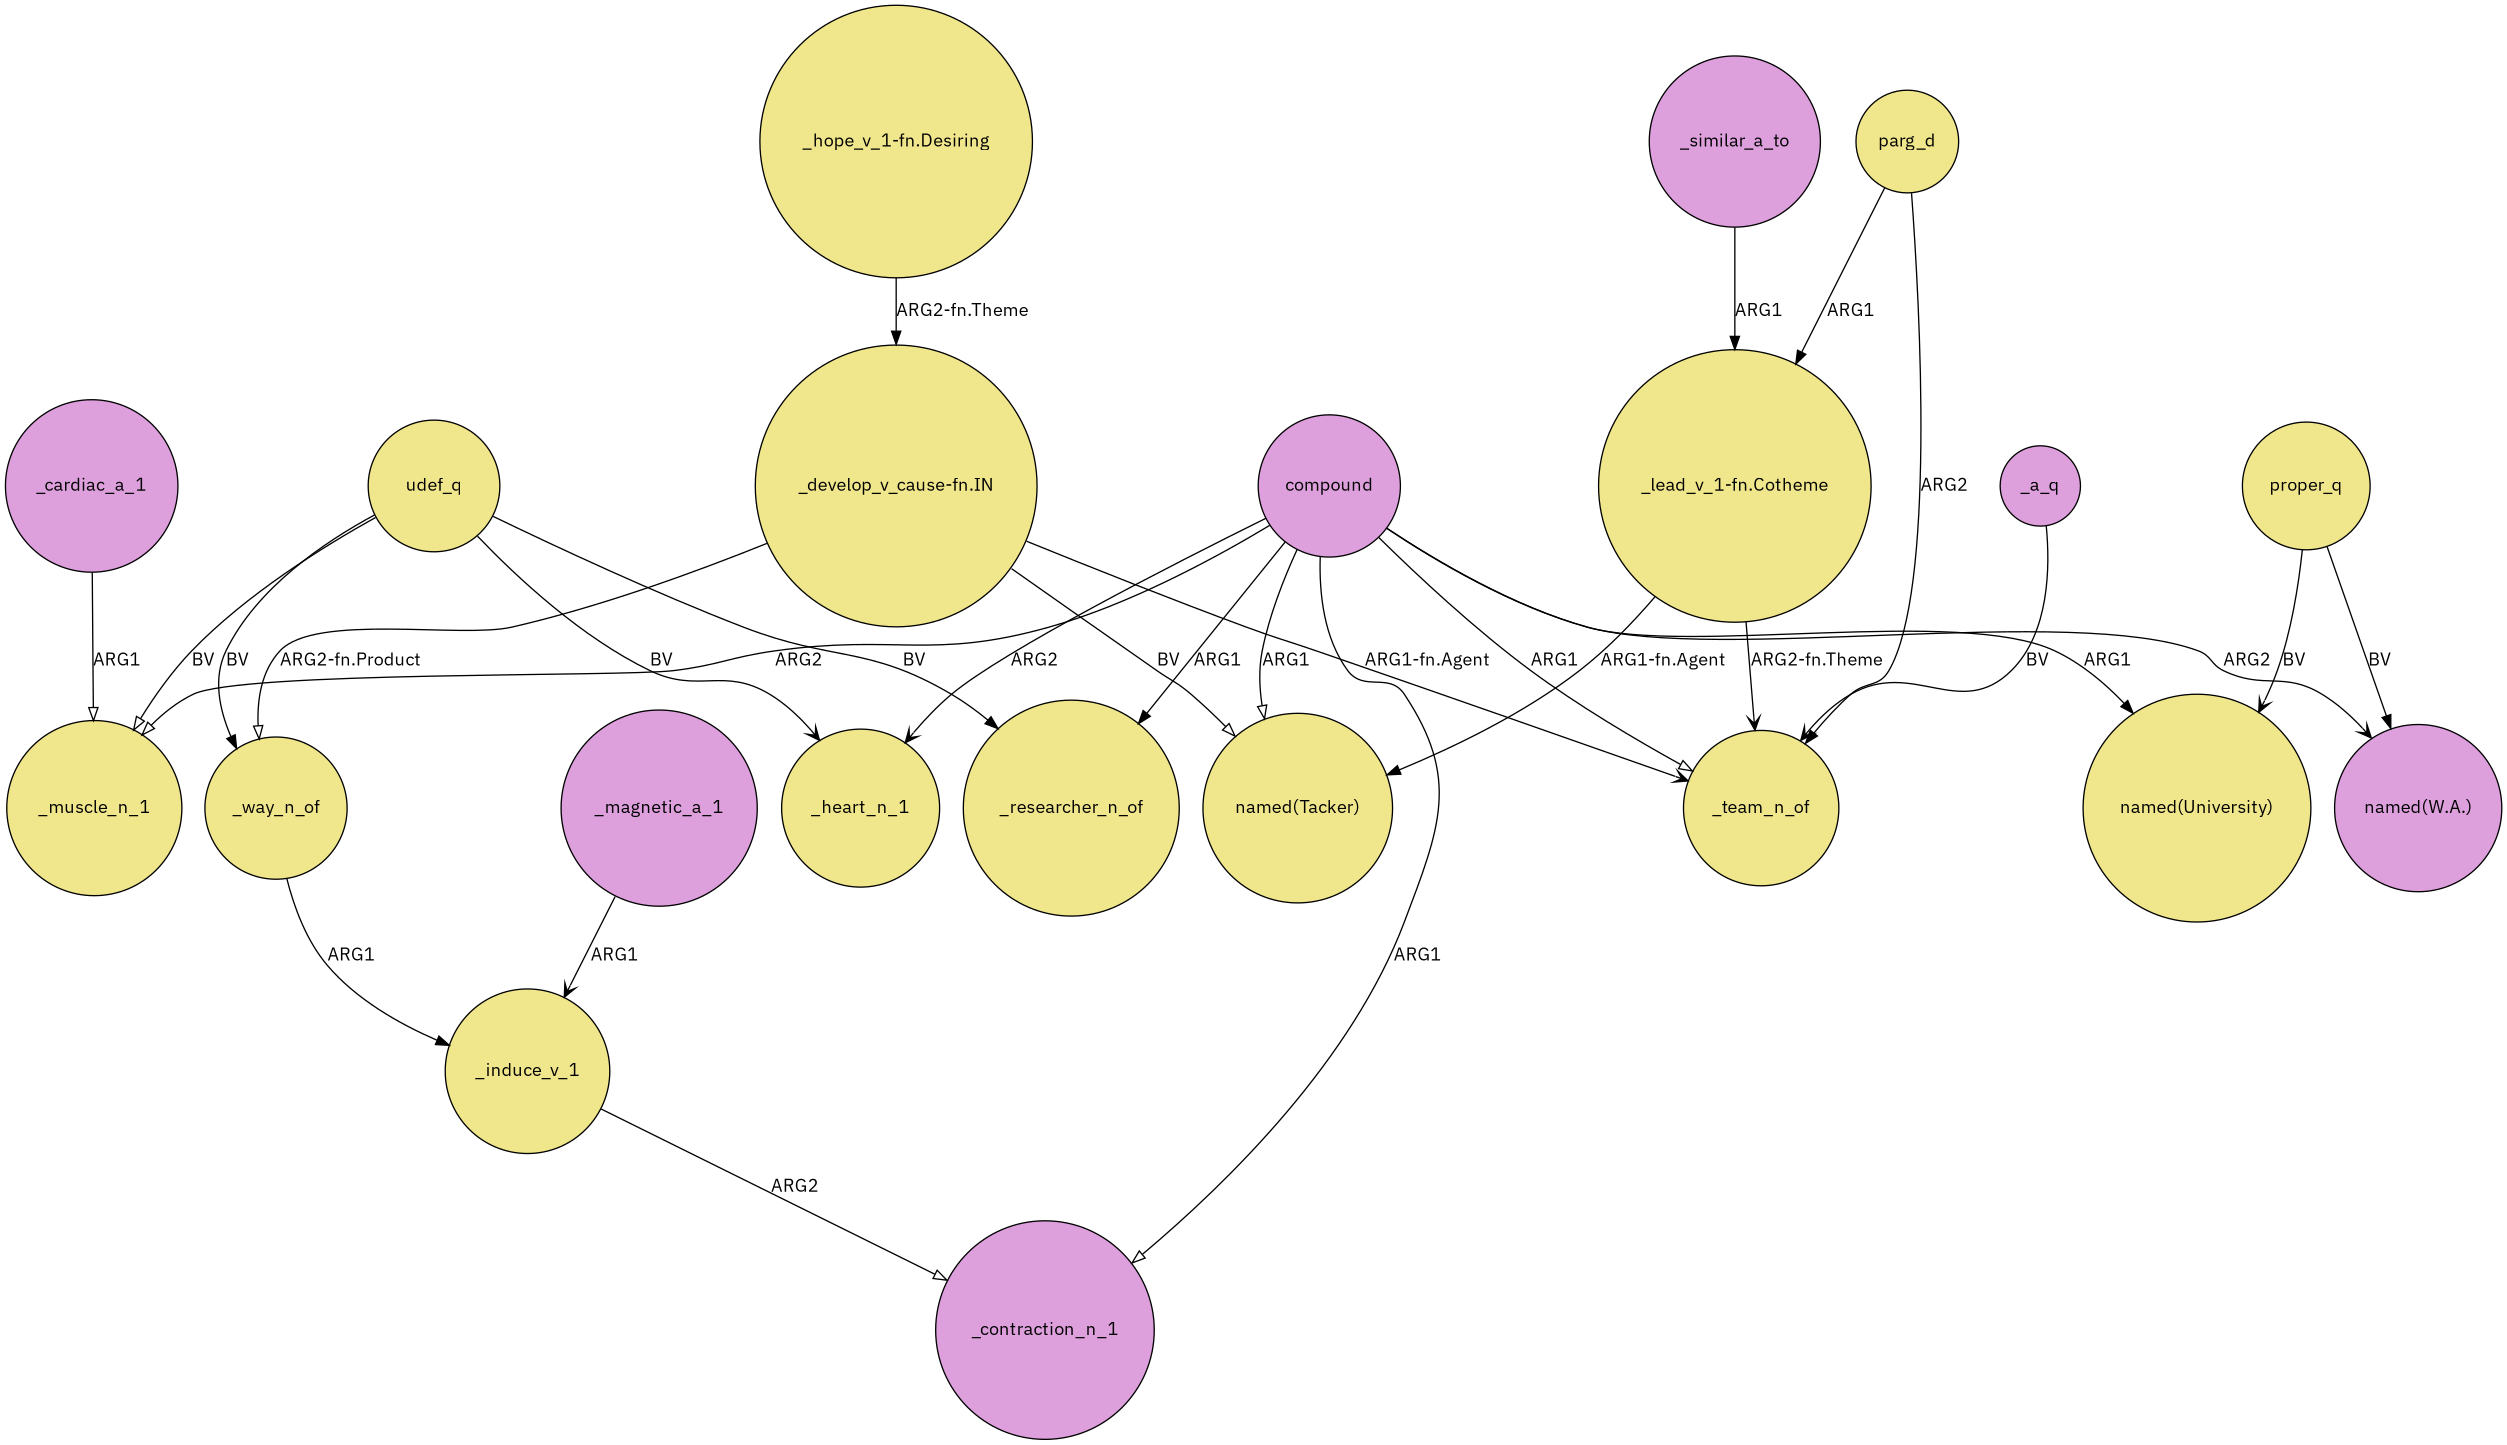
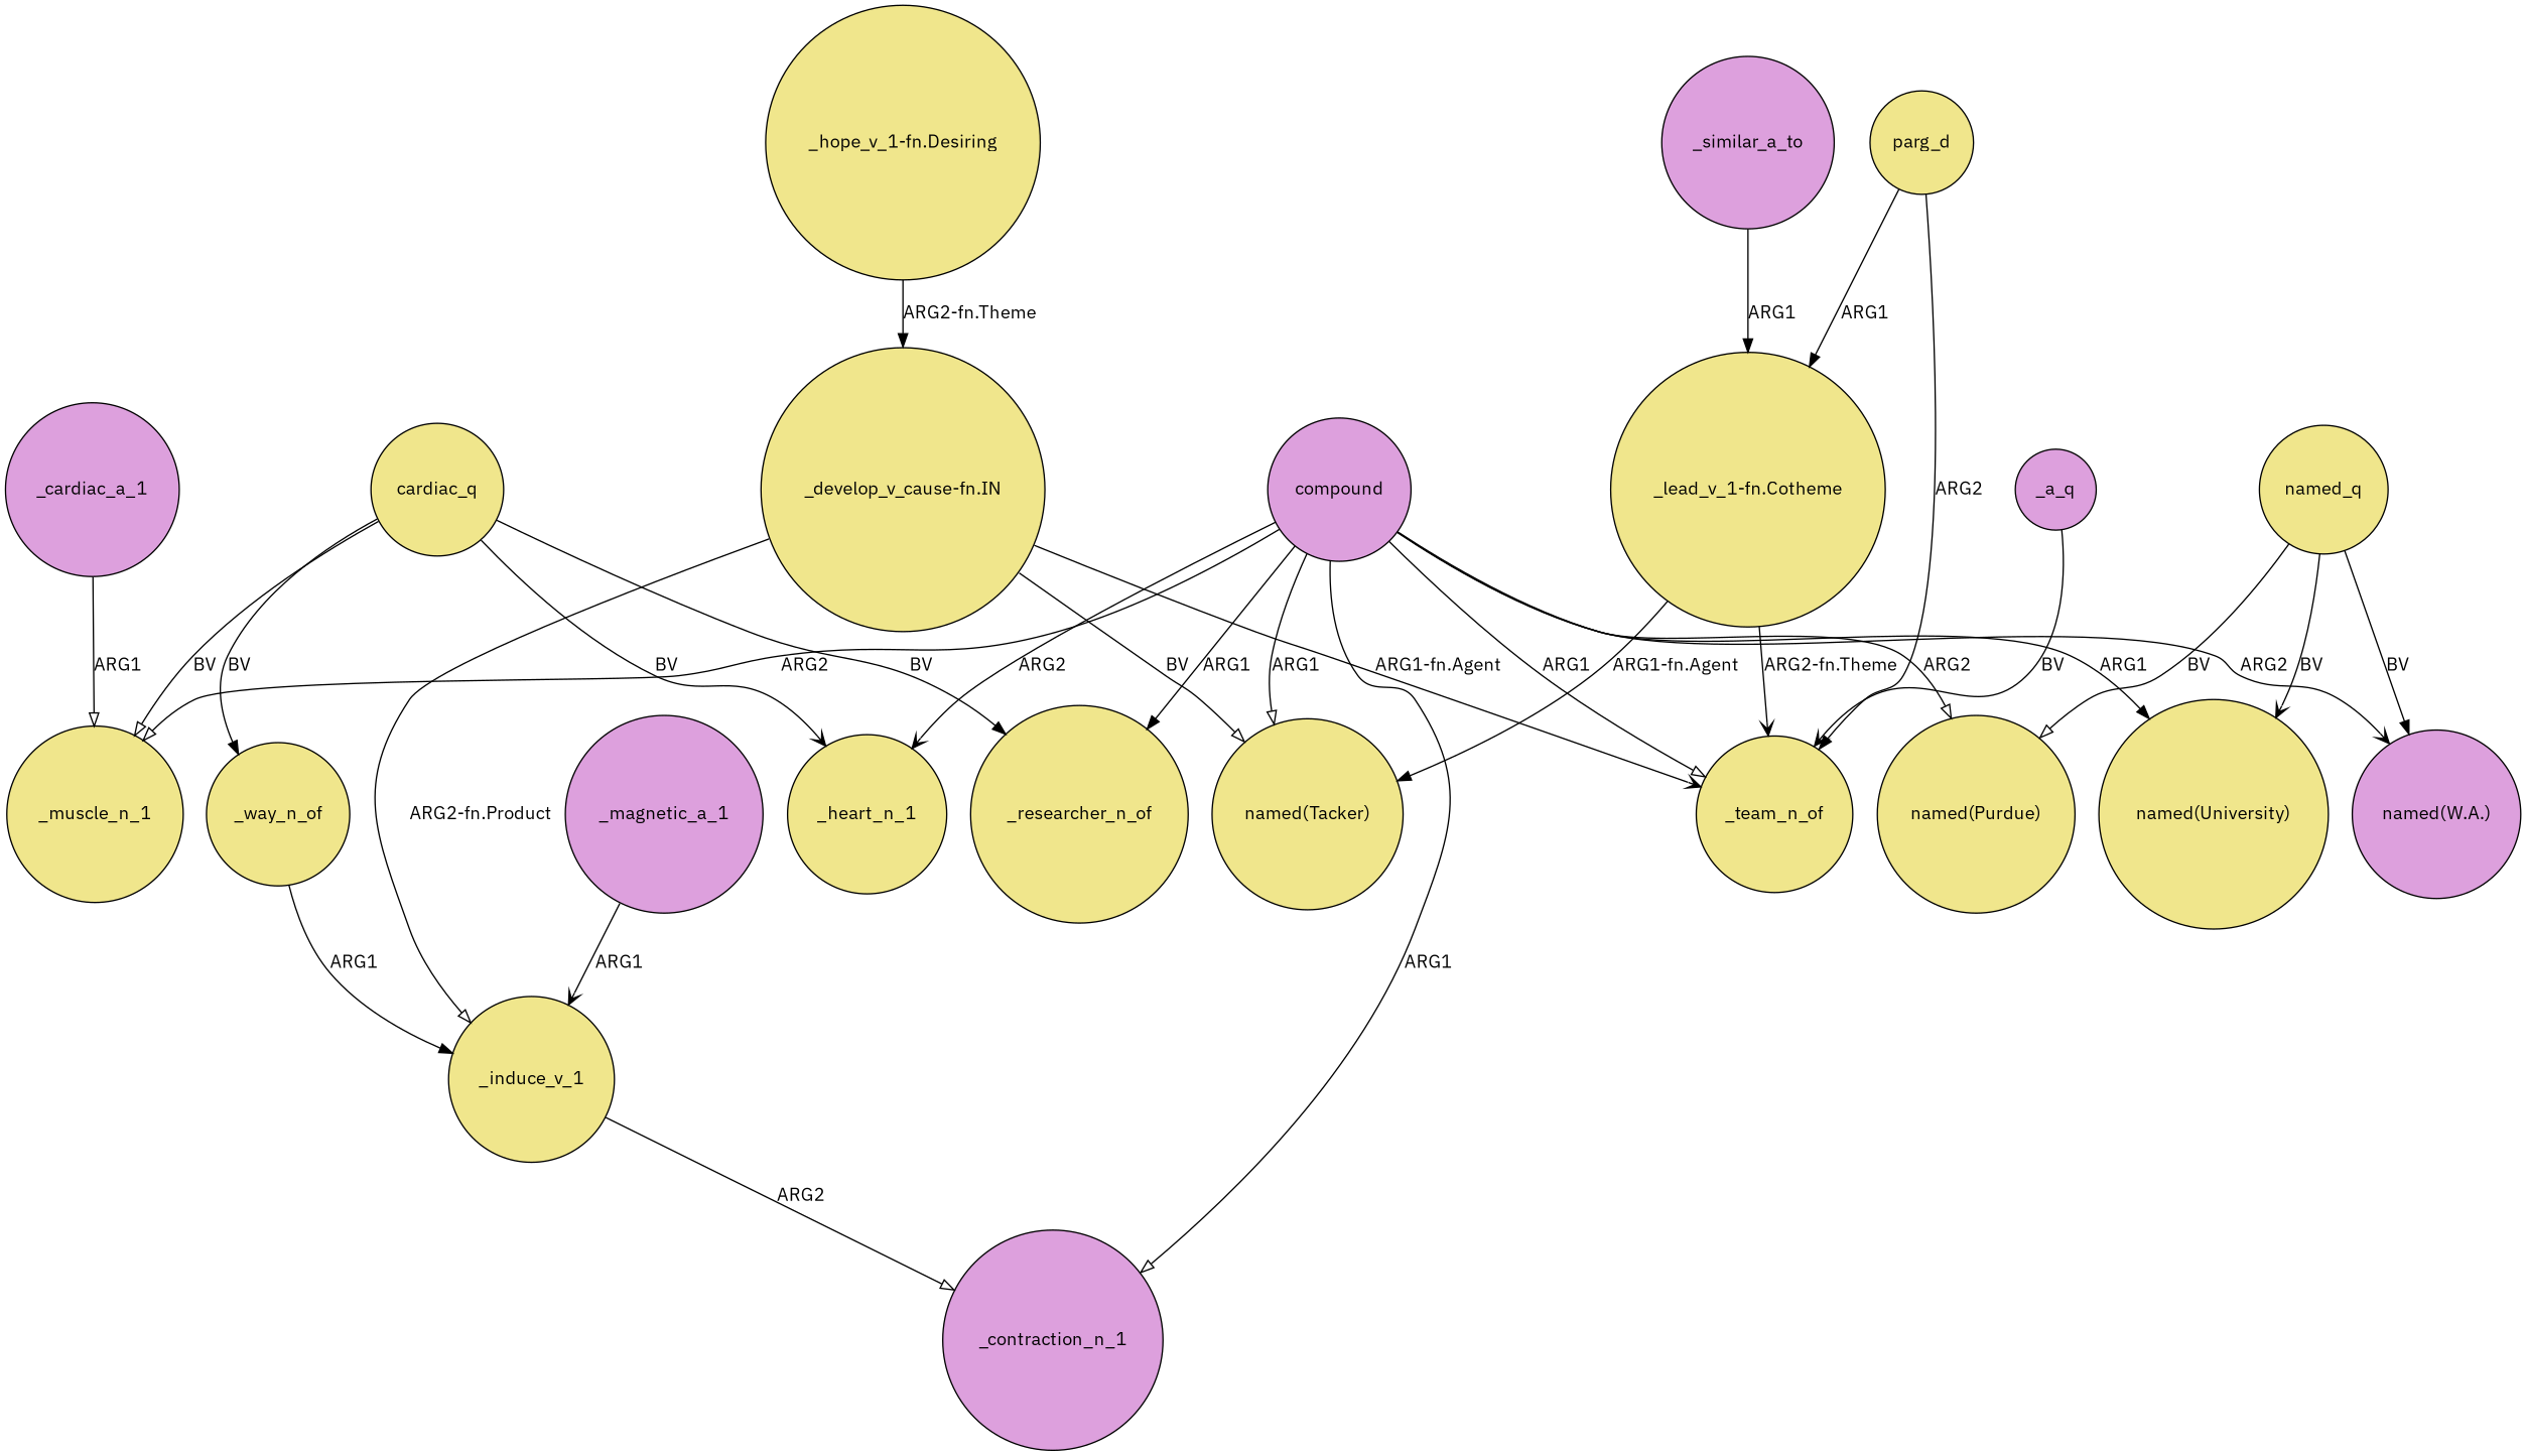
  digraph {
    fontname="IBM Plex Sans"
    node [fillcolor=khaki fontname="IBM Plex Sans" shape=circle style=filled]
    edge [arrowhead=onormal fontname="IBM Plex Sans"]
-   udef_q
+   udef_q [label=cardiac_q]
    _muscle_n_1
    _researcher_n_of
    _way_n_of
    _heart_n_1
    _induce_v_1
    _contraction_n_1 [fillcolor=plum]
    compound [fillcolor=plum]
+   "named(Purdue)"
    _team_n_of
    "named(University)"
    "named(Tacker)"
    "named(W.A.)" [fillcolor=plum]
    _magnetic_a_1 [fillcolor=plum]
    parg_d
    "_lead_v_1-fn.Cotheme"
    "_develop_v_cause-fn.IN"
    _a_q [fillcolor=plum]
-   proper_q
+   proper_q [label=named_q]
    "_hope_v_1-fn.Desiring"
    _similar_a_to [fillcolor=plum]
    _cardiac_a_1 [fillcolor=plum]
    udef_q -> _muscle_n_1 [label=BV]
    udef_q -> _researcher_n_of [arrowhead=normal label=BV]
    udef_q -> _way_n_of [arrowhead=normal label=BV]
    udef_q -> _heart_n_1 [arrowhead=vee label=BV]
    _way_n_of -> _induce_v_1 [arrowhead=normal label=ARG1]
    _induce_v_1 -> _contraction_n_1 [label=ARG2]
    compound -> _muscle_n_1 [label=ARG2]
    compound -> _researcher_n_of [arrowhead=normal label=ARG1]
    compound -> _heart_n_1 [arrowhead=vee label=ARG2]
    compound -> _contraction_n_1 [label=ARG1]
+   compound -> "named(Purdue)" [label=ARG2]
    compound -> _team_n_of [label=ARG1]
    compound -> "named(University)" [arrowhead=normal label=ARG1]
    compound -> "named(Tacker)" [label=ARG1]
    compound -> "named(W.A.)" [arrowhead=vee label=ARG2]
    _magnetic_a_1 -> _induce_v_1 [arrowhead=vee label=ARG1]
    parg_d -> _team_n_of [arrowhead=normal label=ARG2]
    parg_d -> "_lead_v_1-fn.Cotheme" [arrowhead=normal label=ARG1]
    "_lead_v_1-fn.Cotheme" -> _team_n_of [arrowhead=vee label="ARG2-fn.Theme"]
    "_lead_v_1-fn.Cotheme" -> "named(Tacker)" [arrowhead=normal label="ARG1-fn.Agent"]
-   "_develop_v_cause-fn.IN" -> _way_n_of [label="ARG2-fn.Product"]
+   "_develop_v_cause-fn.IN" -> _induce_v_1 [label="ARG2-fn.Product"]
    "_develop_v_cause-fn.IN" -> _team_n_of [arrowhead=vee label="ARG1-fn.Agent"]
    "_develop_v_cause-fn.IN" -> "named(Tacker)" [label=BV]
    _a_q -> _team_n_of [arrowhead=vee label=BV]
+   proper_q -> "named(Purdue)" [label=BV]
    proper_q -> "named(University)" [arrowhead=vee label=BV]
    proper_q -> "named(W.A.)" [arrowhead=normal label=BV]
    "_hope_v_1-fn.Desiring" -> "_develop_v_cause-fn.IN" [arrowhead=normal label="ARG2-fn.Theme"]
    _similar_a_to -> "_lead_v_1-fn.Cotheme" [arrowhead=normal label=ARG1]
    _cardiac_a_1 -> _muscle_n_1 [label=ARG1]
  }
